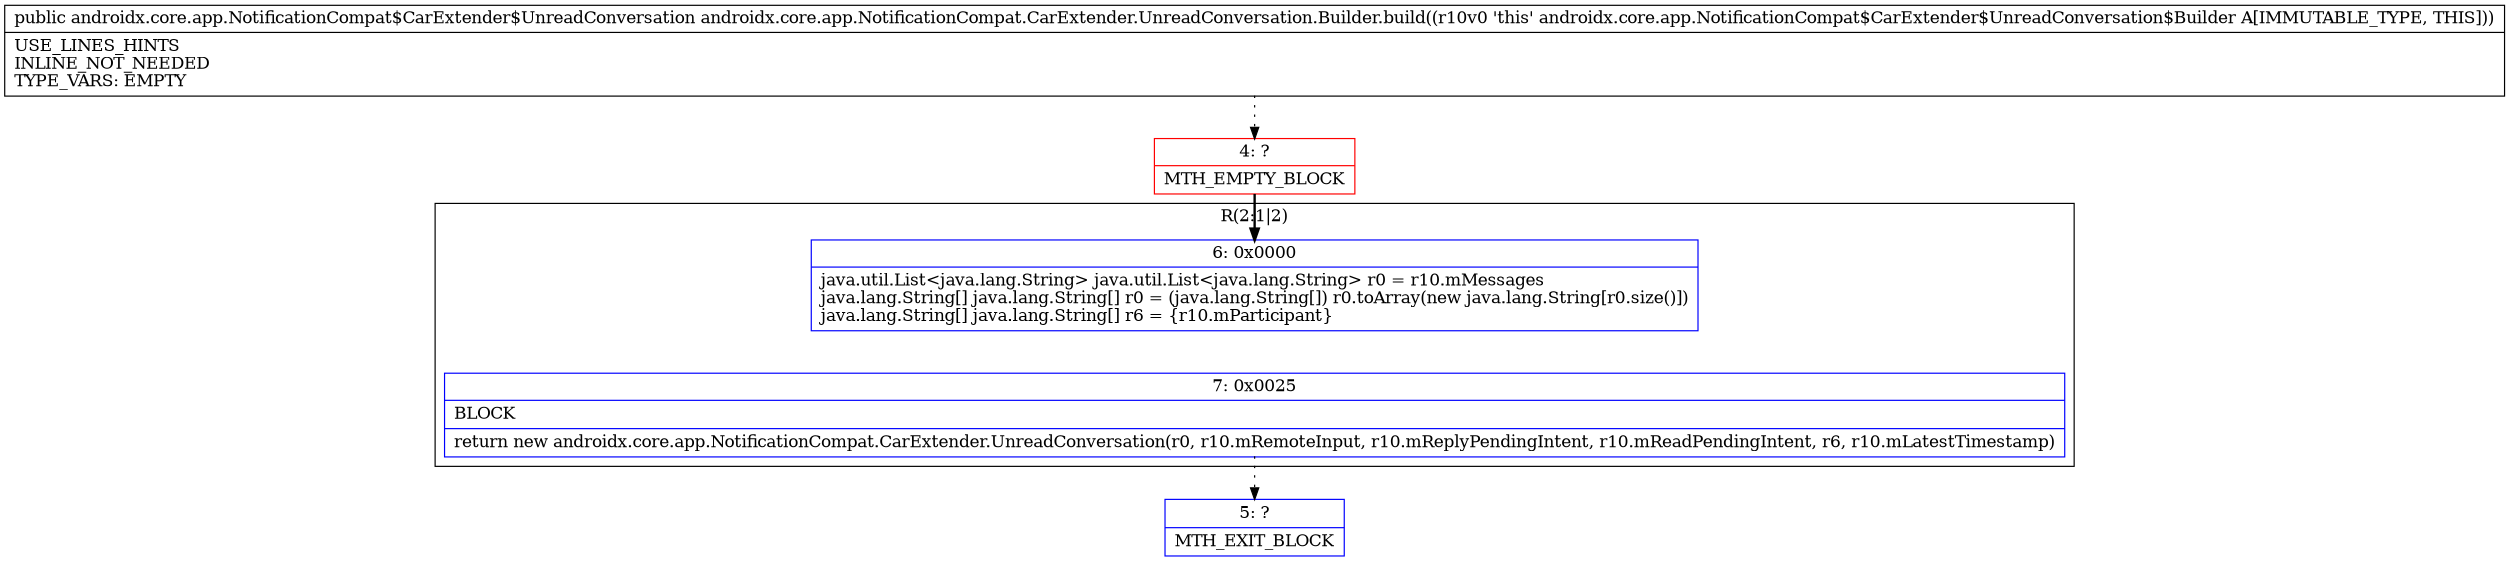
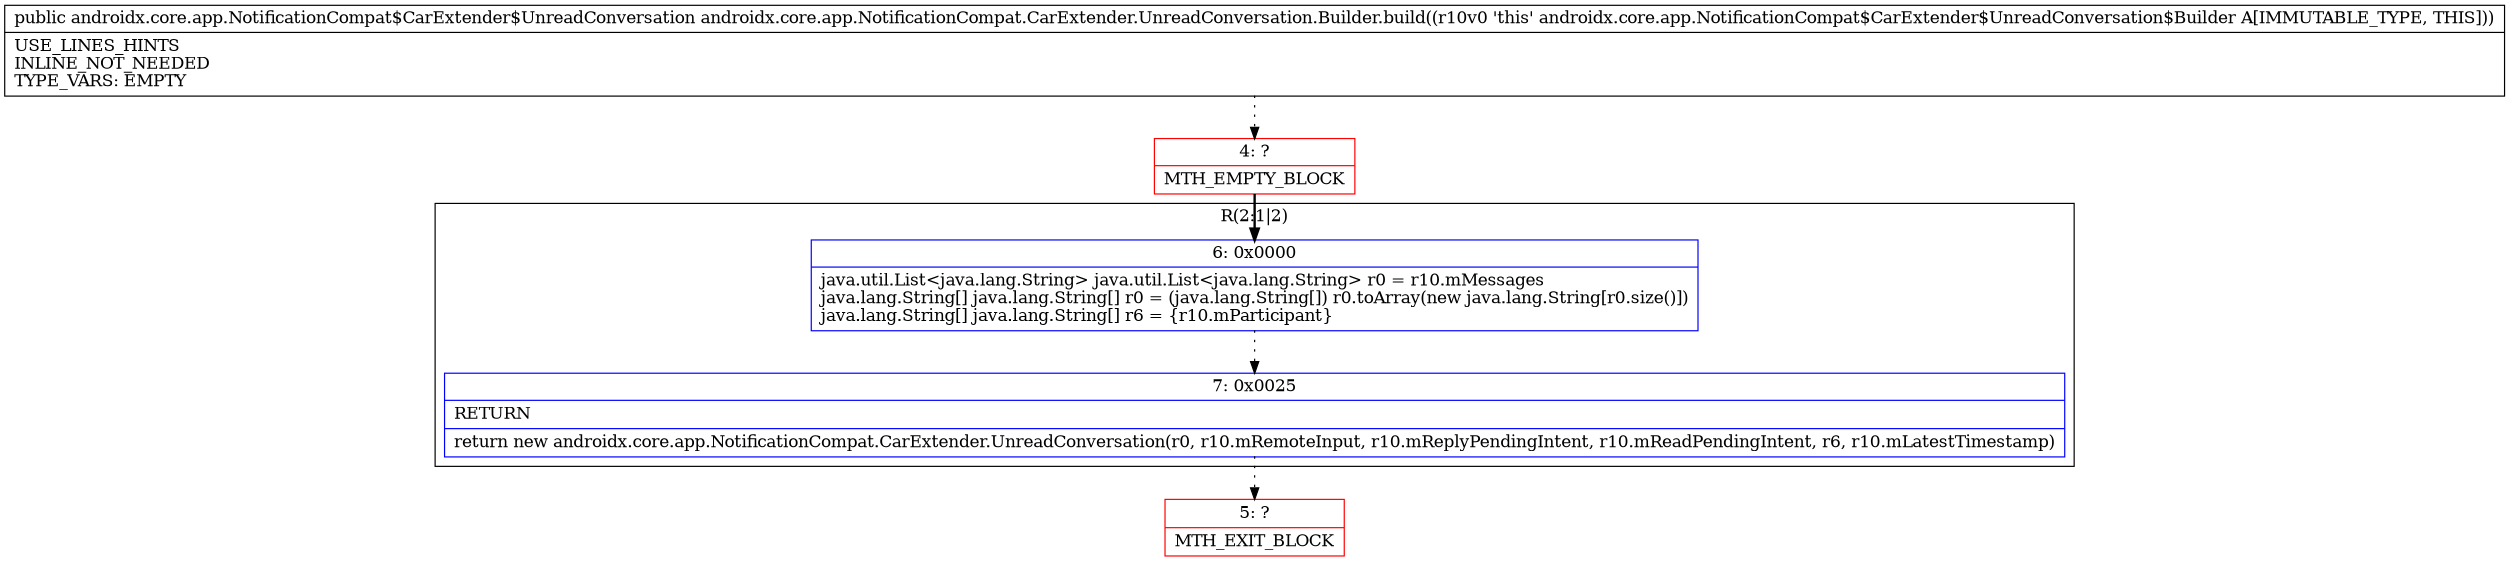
  digraph {
    node [color=blue shape=record]
    edge [style=dotted]
    n1 [label="{6\:\ 0x0000|java.util.List\<java.lang.String\> java.util.List\<java.lang.String\> r0 = r10.mMessages\ljava.lang.String[] java.lang.String[] r0 = (java.lang.String[]) r0.toArray(new java.lang.String[r0.size()])\ljava.lang.String[] java.lang.String[] r6 = \{r10.mParticipant\}\l}"]
-   n2 [label="{7\:\ 0x0025|BLOCK\l|return new androidx.core.app.NotificationCompat.CarExtender.UnreadConversation(r0, r10.mRemoteInput, r10.mReplyPendingIntent, r10.mReadPendingIntent, r6, r10.mLatestTimestamp)\l}"]
-   n3 [label="{5\:\ ?|MTH_EXIT_BLOCK\l}"]
+   n2 [label="{7\:\ 0x0025|RETURN\l|return new androidx.core.app.NotificationCompat.CarExtender.UnreadConversation(r0, r10.mRemoteInput, r10.mReplyPendingIntent, r10.mReadPendingIntent, r6, r10.mLatestTimestamp)\l}"]
+   n3 [color=red label="{5\:\ ?|MTH_EXIT_BLOCK\l}"]
    n4 [color=red label="{4\:\ ?|MTH_EMPTY_BLOCK\l}"]
    n5 [label="{public androidx.core.app.NotificationCompat$CarExtender$UnreadConversation androidx.core.app.NotificationCompat.CarExtender.UnreadConversation.Builder.build((r10v0 'this' androidx.core.app.NotificationCompat$CarExtender$UnreadConversation$Builder A[IMMUTABLE_TYPE, THIS]))  | USE_LINES_HINTS\lINLINE_NOT_NEEDED\lTYPE_VARS: EMPTY\l}" color=""]
    subgraph cluster_1 {
      label="R(2:1|2)"
      n1
      n2
    }
+   n1 -> n2
    n2 -> n3
    n4 -> n1 [style=bold]
    n5 -> n4
  }
